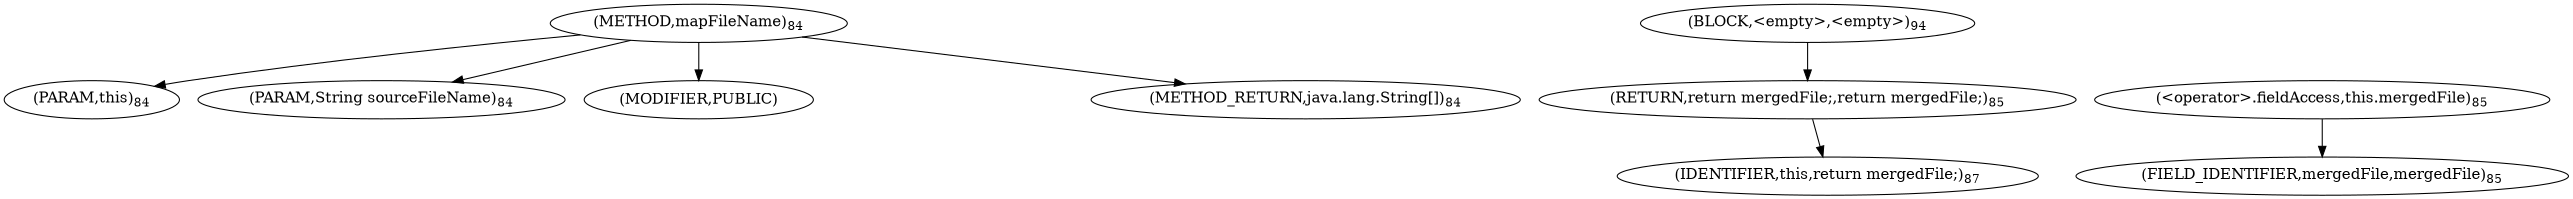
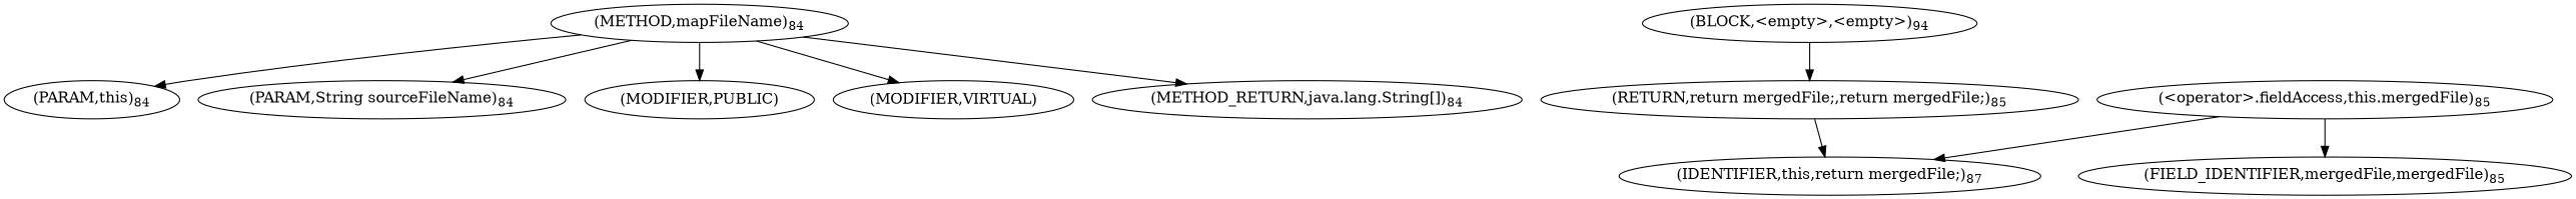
  digraph {
    n1 [label=<(METHOD,mapFileName)<SUB>84</SUB>>]
    n2 [label=<(PARAM,this)<SUB>84</SUB>>]
    n3 [label=<(PARAM,String sourceFileName)<SUB>84</SUB>>]
    n4 [label=<(MODIFIER,PUBLIC)>]
+   n5 [label=<(MODIFIER,VIRTUAL)>]
    n6 [label=<(METHOD_RETURN,java.lang.String[])<SUB>84</SUB>>]
    n7 [label=<(BLOCK,&lt;empty&gt;,&lt;empty&gt;)<SUB>94</SUB>>]
    n8 [label=<(RETURN,return mergedFile;,return mergedFile;)<SUB>85</SUB>>]
    n9 [label=<(IDENTIFIER,this,return mergedFile;)<SUB>87</SUB>>]
    n10 [label=<(&lt;operator&gt;.fieldAccess,this.mergedFile)<SUB>85</SUB>>]
    n11 [label=<(FIELD_IDENTIFIER,mergedFile,mergedFile)<SUB>85</SUB>>]
    n1 -> n2
    n1 -> n3
    n1 -> n4
+   n1 -> n5
    n1 -> n6
    n7 -> n8
    n8 -> n9
+   n10 -> n9
    n10 -> n11
  }
